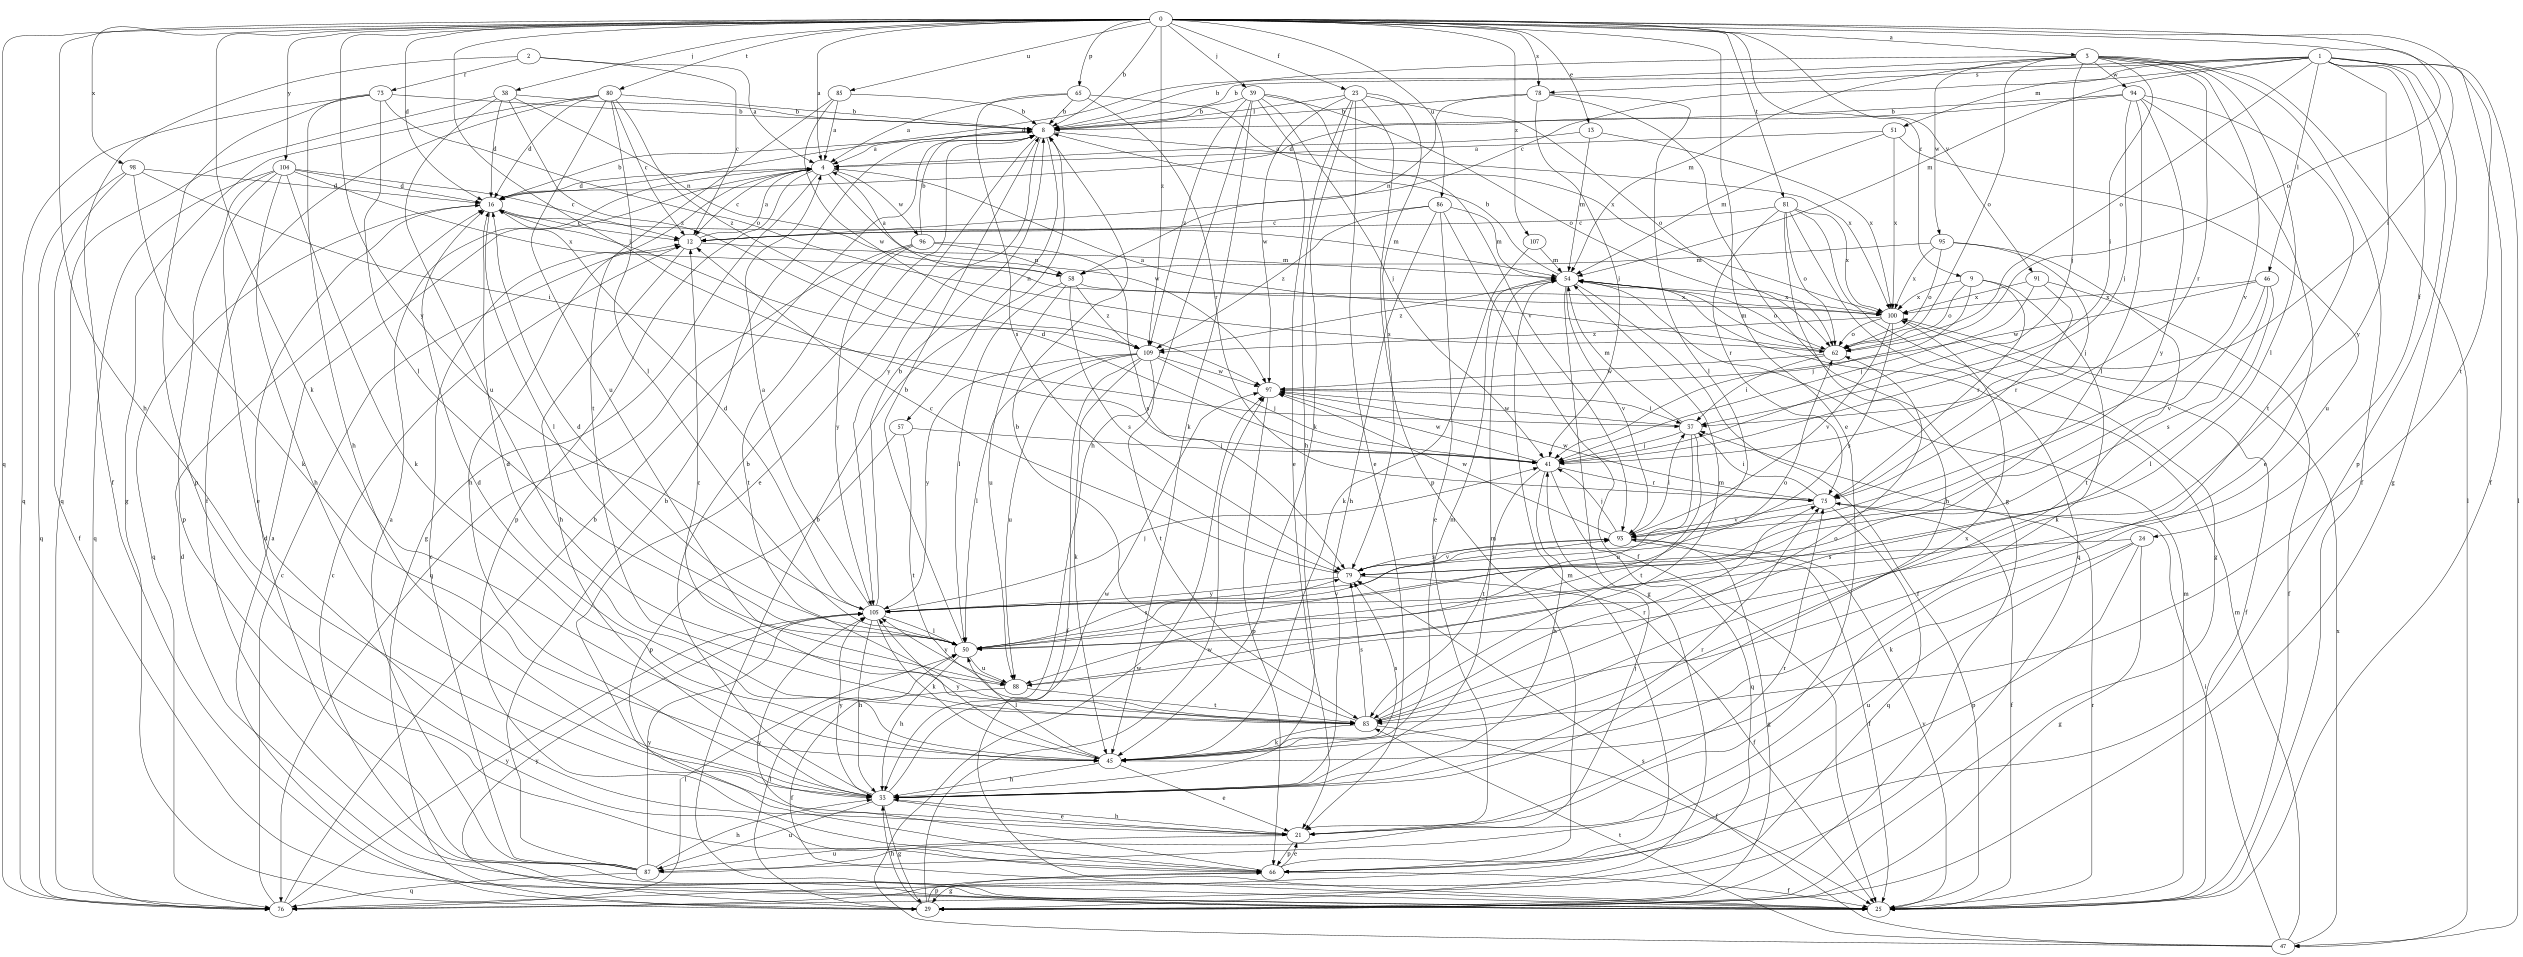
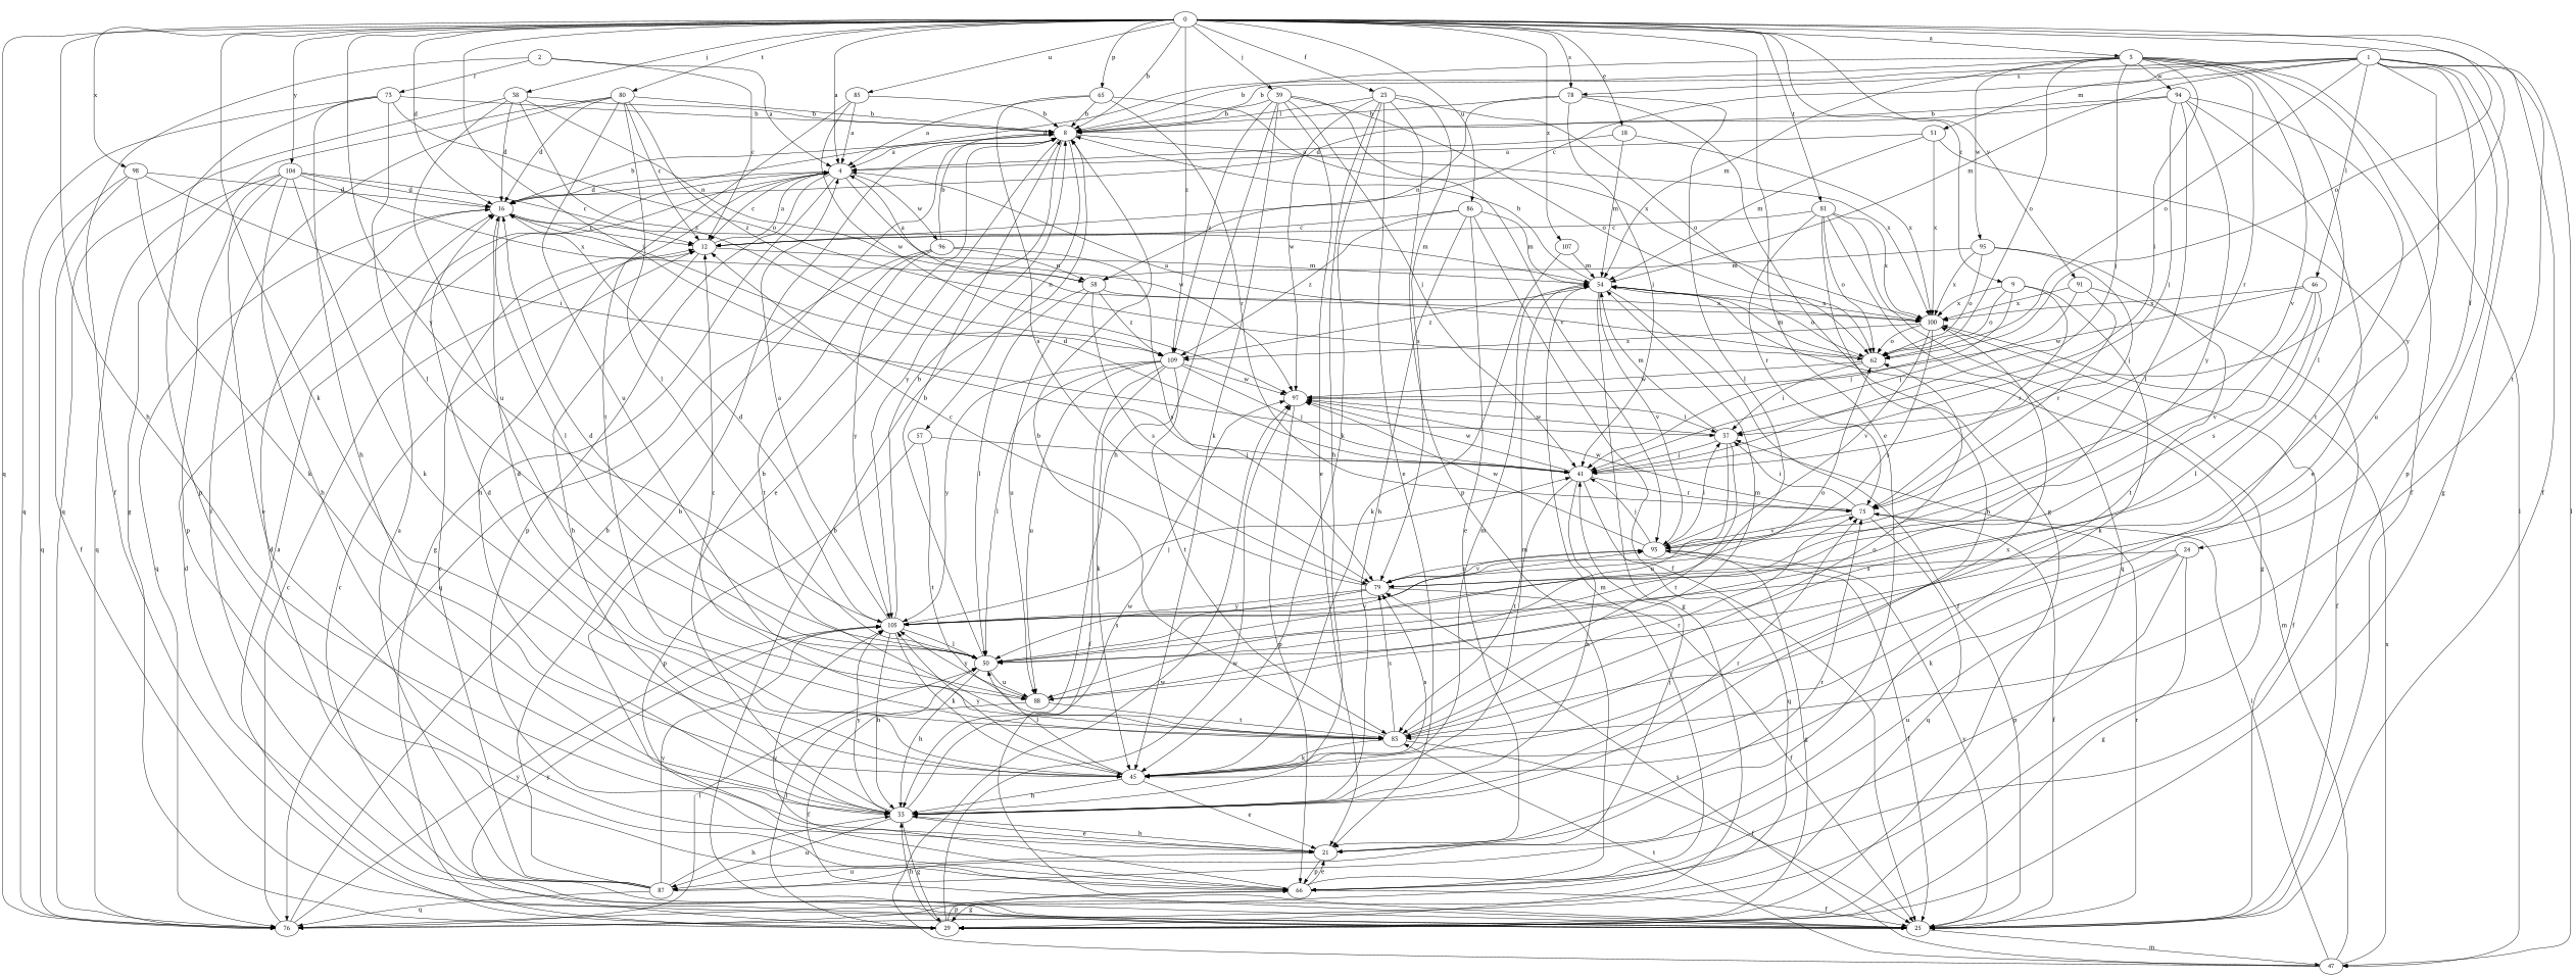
  strict digraph {
    fontname="PT Serif"
    node [fontname="PT Serif"]
    edge [fontname="PT Serif"]
    0
    3
    4
    8
    9
    16
-   18 [label=13]
+   18
    21
    23
    33
    37
    38
    39
    41
    45
    62
    65
    n18 [label=76]
    78
    80
    81
    83
    85
    86
    91
    98
    104
    105
    107
    109
    25
    47
    54
    50
    75
    93
    94
    95
    12
    29
    66
    96
    97
    57
    100
    87
    79
    88
    58
    1
    24
    46
    51
    2
    73
    0 -> 3 [label=a]
    0 -> 4 [label=a]
    0 -> 8 [label=b]
    0 -> 9 [label=c]
    0 -> 16 [label=d]
    0 -> 18 [label=e]
    0 -> 21 [label=e]
    0 -> 23 [label=f]
    0 -> 33 [label=h]
    0 -> 37 [label=i]
    0 -> 38 [label=j]
    0 -> 39 [label=j]
    0 -> 41 [label=j]
    0 -> 45 [label=k]
    0 -> 62 [label=o]
    0 -> 65 [label=p]
    0 -> n18 [label=q]
    0 -> 78 [label=s]
    0 -> 80 [label=t]
    0 -> 81 [label=t]
    0 -> 83 [label=t]
    0 -> 85 [label=u]
    0 -> 86 [label=u]
    0 -> 91 [label=v]
    0 -> 98 [label=x]
    0 -> 104 [label=y]
    0 -> 105 [label=y]
    0 -> 107 [label=z]
    0 -> 109 [label=z]
    3 -> 8 [label=b]
    3 -> 16 [label=d]
    3 -> 37 [label=i]
    3 -> 41 [label=j]
    3 -> 62 [label=o]
    3 -> 25 [label=f]
    3 -> 47 [label=l]
    3 -> 54 [label=m]
    3 -> 50 [label=l]
    3 -> 75 [label=r]
    3 -> 93 [label=v]
    3 -> 94 [label=w]
    3 -> 95 [label=w]
    4 -> 16 [label=d]
    4 -> 33 [label=h]
    4 -> 12 [label=c]
    4 -> 29 [label=g]
    4 -> 66 [label=p]
    4 -> 96 [label=w]
    4 -> 97 [label=w]
    8 -> 4 [label=a]
    8 -> 21 [label=e]
    8 -> 105 [label=y]
    8 -> 57 [label=n]
    8 -> 100 [label=x]
    9 -> 41 [label=j]
    9 -> 45 [label=k]
    9 -> 62 [label=o]
    9 -> 75 [label=r]
    9 -> 100 [label=x]
    16 -> 8 [label=b]
    16 -> n18 [label=q]
    16 -> 54 [label=m]
    16 -> 50 [label=l]
    16 -> 12 [label=c]
    18 -> 4 [label=a]
    18 -> 54 [label=m]
    18 -> 100 [label=x]
    21 -> 33 [label=h]
    21 -> 75 [label=r]
    21 -> 66 [label=p]
    21 -> 87 [label=u]
    23 -> 8 [label=l]
    23 -> 21 [label=e]
    23 -> 33 [label=h]
    23 -> 45 [label=k]
    23 -> 62 [label=o]
    23 -> 66 [label=p]
    23 -> 97 [label=w]
    23 -> 79 [label=s]
    33 -> 8 [label=b]
    33 -> 21 [label=e]
    33 -> 105 [label=y]
    33 -> 54 [label=m]
    33 -> 75 [label=r]
    33 -> 29 [label=g]
    33 -> 97 [label=w]
    33 -> 87 [label=u]
    37 -> 41 [label=j]
    37 -> 83 [label=t]
    37 -> 54 [label=m]
    37 -> 97 [label=w]
    37 -> 88 [label=u]
    38 -> 8 [label=b]
    38 -> 16 [label=d]
    38 -> n18 [label=q]
    38 -> 109 [label=z]
    38 -> 88 [label=u]
    38 -> 58 [label=n]
    39 -> 8 [label=b]
    39 -> 21 [label=e]
    39 -> 33 [label=h]
    39 -> 41 [label=j]
    39 -> 45 [label=k]
    39 -> 62 [label=o]
    39 -> 109 [label=z]
    39 -> 93 [label=v]
    41 -> 16 [label=d]
    41 -> 33 [label=h]
    41 -> n18 [label=q]
    41 -> 83 [label=t]
    41 -> 75 [label=r]
    41 -> 97 [label=w]
    45 -> 16 [label=d]
    45 -> 21 [label=e]
    45 -> 33 [label=h]
    45 -> 105 [label=y]
    45 -> 54 [label=m]
    45 -> 50 [label=l]
    45 -> 100 [label=x]
    45 -> 79 [label=s]
    62 -> 4 [label=a]
    62 -> 37 [label=i]
    62 -> 54 [label=m]
    62 -> 97 [label=w]
    65 -> 4 [label=a]
    65 -> 8 [label=b]
    65 -> 75 [label=r]
    65 -> 100 [label=x]
    65 -> 79 [label=s]
    n18 -> 8 [label=b]
    n18 -> 105 [label=y]
    n18 -> 50 [label=l]
    n18 -> 12 [label=c]
    78 -> 8 [label=b]
    78 -> 41 [label=j]
    78 -> 50 [label=l]
    78 -> 29 [label=g]
    78 -> 58 [label=n]
    80 -> 8 [label=b]
    80 -> 16 [label=d]
    80 -> 109 [label=z]
    80 -> 25 [label=f]
    80 -> 50 [label=l]
    80 -> 12 [label=c]
    80 -> 29 [label=g]
    80 -> 88 [label=u]
    81 -> 33 [label=h]
    81 -> 62 [label=o]
    81 -> n18 [label=q]
    81 -> 75 [label=r]
    81 -> 12 [label=c]
    81 -> 29 [label=g]
    81 -> 100 [label=x]
    83 -> 8 [label=b]
    83 -> 16 [label=d]
    83 -> 45 [label=k]
    83 -> 62 [label=o]
    83 -> 25 [label=f]
    83 -> 75 [label=r]
    83 -> 12 [label=c]
    83 -> 79 [label=s]
    85 -> 4 [label=a]
    85 -> 8 [label=b]
    85 -> 83 [label=t]
    85 -> 97 [label=w]
    86 -> 21 [label=e]
    86 -> 33 [label=h]
    86 -> 109 [label=z]
    86 -> 25 [label=f]
    86 -> 54 [label=m]
    86 -> 12 [label=c]
    91 -> 41 [label=j]
    91 -> 25 [label=f]
    91 -> 75 [label=r]
    91 -> 100 [label=x]
    98 -> 16 [label=d]
    98 -> 37 [label=i]
    98 -> 45 [label=k]
    98 -> n18 [label=q]
    98 -> 25 [label=f]
    104 -> 16 [label=d]
    104 -> 21 [label=e]
    104 -> 33 [label=h]
    104 -> 45 [label=k]
    104 -> n18 [label=q]
    104 -> 12 [label=c]
    104 -> 66 [label=p]
    104 -> 100 [label=x]
    105 -> 4 [label=a]
    105 -> 8 [label=b]
    105 -> 16 [label=d]
    105 -> 33 [label=h]
    105 -> 41 [label=j]
    105 -> 45 [label=k]
    105 -> 62 [label=o]
    105 -> 50 [label=l]
    107 -> 45 [label=k]
    107 -> 54 [label=m]
    109 -> 41 [label=j]
    109 -> 45 [label=k]
    109 -> 83 [label=t]
    109 -> 105 [label=y]
    109 -> 25 [label=f]
    109 -> 50 [label=l]
    109 -> 97 [label=w]
    109 -> 88 [label=u]
    25 -> 8 [label=b]
    25 -> 16 [label=d]
-   25 -> 54 [label=m]
+   25 -> 47 [label=m]
    25 -> 75 [label=r]
    25 -> 93 [label=v]
    25 -> 12 [label=c]
    47 -> 37 [label=i]
    47 -> 83 [label=t]
    47 -> 54 [label=m]
    47 -> 97 [label=w]
    47 -> 100 [label=x]
    47 -> 79 [label=s]
    54 -> 8 [label=b]
    54 -> 62 [label=o]
    54 -> 109 [label=z]
    54 -> 25 [label=f]
    54 -> 93 [label=v]
    54 -> 29 [label=g]
    54 -> 100 [label=x]
    50 -> 8 [label=b]
    50 -> 16 [label=d]
    50 -> 33 [label=h]
    50 -> 93 [label=v]
-   50 -> 79 [label=s]
+   79 -> 50 [label=s]
    50 -> 88 [label=u]
    75 -> 37 [label=i]
    75 -> n18 [label=q]
    75 -> 25 [label=f]
    75 -> 93 [label=v]
    75 -> 97 [label=w]
    93 -> 37 [label=i]
    93 -> 41 [label=j]
    93 -> 25 [label=f]
    93 -> 29 [label=g]
    93 -> 97 [label=w]
    93 -> 79 [label=s]
    94 -> 8 [label=b]
    94 -> 16 [label=d]
    94 -> 21 [label=e]
    94 -> 41 [label=j]
    94 -> 83 [label=t]
    94 -> 105 [label=y]
    94 -> 50 [label=l]
    95 -> 41 [label=j]
    95 -> 62 [label=o]
    95 -> 83 [label=t]
    95 -> 100 [label=x]
    95 -> 58 [label=m]
    12 -> 4 [label=a]
    12 -> 33 [label=h]
    12 -> 54 [label=m]
    29 -> 4 [label=a]
    29 -> 33 [label=h]
    29 -> 105 [label=y]
    29 -> 50 [label=l]
    29 -> 66 [label=p]
    29 -> 97 [label=w]
    66 -> 21 [label=e]
    66 -> 105 [label=y]
    66 -> 25 [label=f]
    66 -> 54 [label=m]
    66 -> 29 [label=g]
    96 -> 8 [label=b]
    96 -> n18 [label=q]
    96 -> 83 [label=t]
    96 -> 105 [label=y]
    96 -> 79 [label=s]
    96 -> 58 [label=n]
    97 -> 37 [label=i]
    97 -> 66 [label=p]
    57 -> 41 [label=j]
    57 -> 83 [label=t]
    57 -> 66 [label=p]
    100 -> 62 [label=o]
    100 -> 109 [label=z]
    100 -> 25 [label=f]
    100 -> 93 [label=v]
    100 -> 79 [label=s]
    87 -> 4 [label=a]
    87 -> 8 [label=b]
    87 -> 16 [label=d]
    87 -> 33 [label=h]
    87 -> 41 [label=j]
    87 -> n18 [label=q]
    87 -> 105 [label=y]
    87 -> 12 [label=c]
    79 -> 105 [label=y]
    79 -> 25 [label=f]
    79 -> 93 [label=v]
    79 -> 12 [label=c]
    88 -> 83 [label=t]
    88 -> 105 [label=y]
    88 -> 25 [label=f]
    88 -> 54 [label=m]
    58 -> 4 [label=a]
    58 -> 109 [label=z]
    58 -> 50 [label=l]
    58 -> 100 [label=x]
    58 -> 79 [label=s]
    58 -> 88 [label=u]
    1 -> 8 [label=b]
    1 -> 62 [label=o]
    1 -> 78 [label=s]
    1 -> 105 [label=y]
    1 -> 25 [label=f]
    1 -> 47 [label=l]
    1 -> 54 [label=m]
    1 -> 12 [label=c]
    1 -> 29 [label=g]
    1 -> 66 [label=p]
    1 -> 24 [label=f]
    1 -> 46 [label=l]
    1 -> 51 [label=m]
    24 -> 45 [label=k]
    24 -> 29 [label=g]
    24 -> 66 [label=p]
    24 -> 87 [label=u]
    24 -> 79 [label=s]
    46 -> 50 [label=l]
    46 -> 93 [label=v]
    46 -> 97 [label=w]
    46 -> 100 [label=x]
    46 -> 79 [label=s]
    51 -> 4 [label=a]
    51 -> 54 [label=m]
    51 -> 100 [label=x]
    51 -> 88 [label=u]
    2 -> 4 [label=a]
    2 -> 25 [label=f]
    2 -> 12 [label=c]
    2 -> 73 [label=r]
    73 -> 8 [label=b]
    73 -> 33 [label=h]
    73 -> 62 [label=o]
    73 -> n18 [label=q]
    73 -> 50 [label=l]
    73 -> 66 [label=p]
  }
